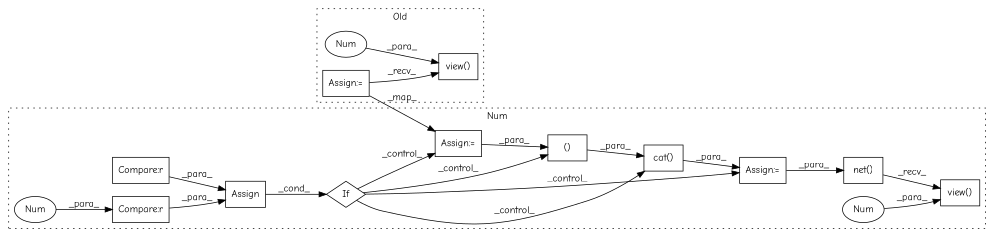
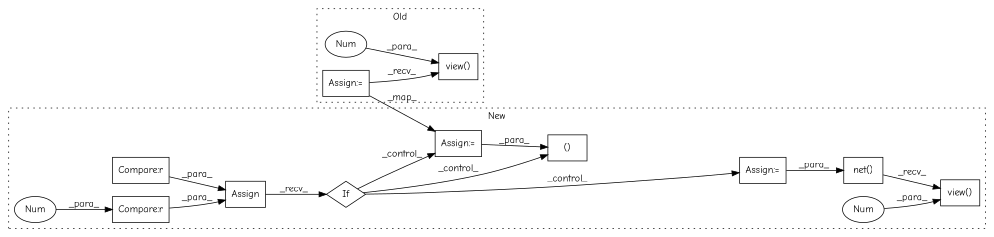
  digraph {
    fontname="Comic Neue"
    rankdir=LR
    node [a=75 fontname="Comic Neue" l=3 s=12068 shape=box]
    edge [fontname="Comic Neue"]
    n1 [l="7,1" label="view()" s="5593,5608"]
    n2 [a=76 l=2 label=Num s=5606 shape=ellipse]
    n3 [a=68 label="Assign:=" s=5564]
    n4 [a=72 l=40 label=Assign]
    n5 [a=96 l="3,14" label=If s="12065,12108" shape=diamond]
    n6 [a=54 label="()" s=12224]
    n7 [a=40 l=17 label="Compare:r"]
    n8 [a=40 l=18 label="Compare:r" s=12090]
    n9 [l="9,1" label="net()" s="12295,12305"]
    n10 [l="7,1" label="view()" s="12337,12352"]
-   n11 [l="10,8" label="cat()" s="12207,12228"]
    n12 [a=76 l=1 label=Num s=12084 shape=ellipse]
    n13 [a=76 l=2 label=Num s=12350 shape=ellipse]
    n14 [a=68 label="Assign:=" s=12204]
    n15 [a=68 label="Assign:=" s=12128]
    subgraph cluster_1 {
      label=Old
      style=dotted
      n1
      n2
      n3
    }
    subgraph cluster_2 {
-     label=Num
+     label=New
      style=dotted
      n4
      n5
      n6
      n7
      n8
      n9
      n10
-     n11
      n12
      n13
      n14
      n15
    }
    n2 -> n1 [label=_para_]
    n3 -> n1 [label=_recv_]
    n3 -> n15 [label=_map_]
-   n4 -> n5 [label=_cond_]
+   n4 -> n5 [label=_recv_]
    n5 -> n6 [label=_control_]
-   n5 -> n11 [label=_control_]
    n5 -> n14 [label=_control_]
    n5 -> n15 [label=_control_]
-   n6 -> n11 [label=_para_]
    n7 -> n4 [label=_para_]
    n8 -> n4 [label=_para_]
    n9 -> n10 [label=_recv_]
-   n11 -> n14 [label=_para_]
    n12 -> n7 [label=_para_]
    n13 -> n10 [label=_para_]
    n14 -> n9 [label=_para_]
    n15 -> n6 [label=_para_]
  }
